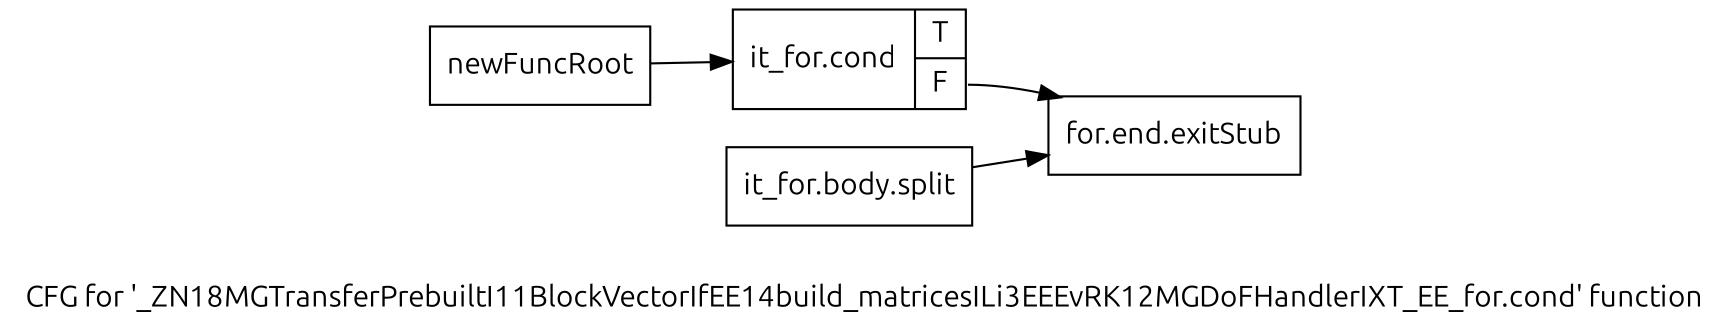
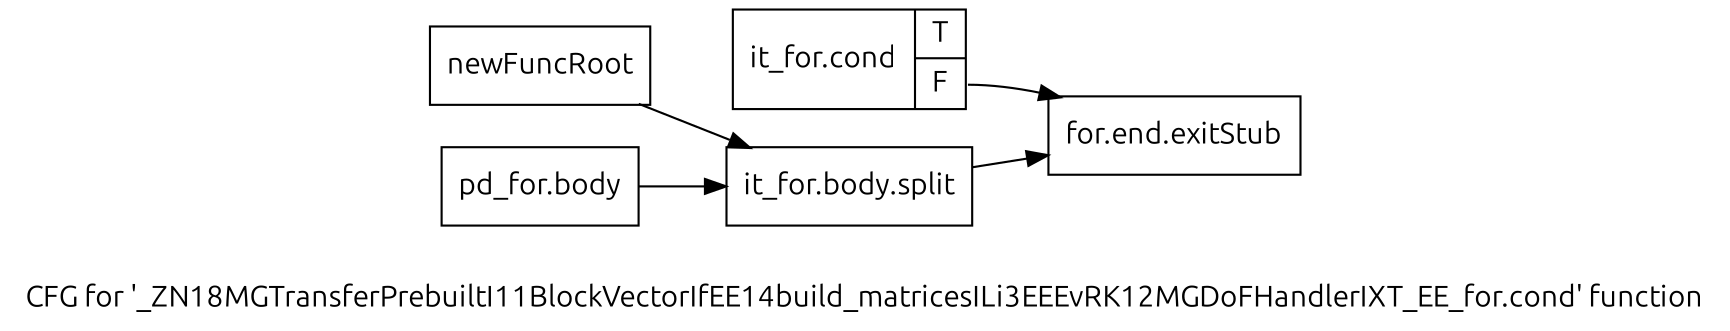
  digraph {
    fontname=Ubuntu
    label="CFG for '_ZN18MGTransferPrebuiltI11BlockVectorIfEE14build_matricesILi3EEEvRK12MGDoFHandlerIXT_EE_for.cond' function"
    rankdir=LR
    node [fontname=Ubuntu shape=record]
    edge [fontname=Ubuntu]
    n1 [label="{newFuncRoot}"]
    n2 [label="{it_for.cond|{<s0>T|<s1>F}}"]
    n3 [label="{for.end.exitStub}"]
+   n4 [label="{pd_for.body}"]
    n5 [label="{it_for.body.split}"]
-   n1 -> n2
+   n1 -> n5
    n2 -> n3 [tailport=s1]
+   n4 -> n5
    n5 -> n3
  }
